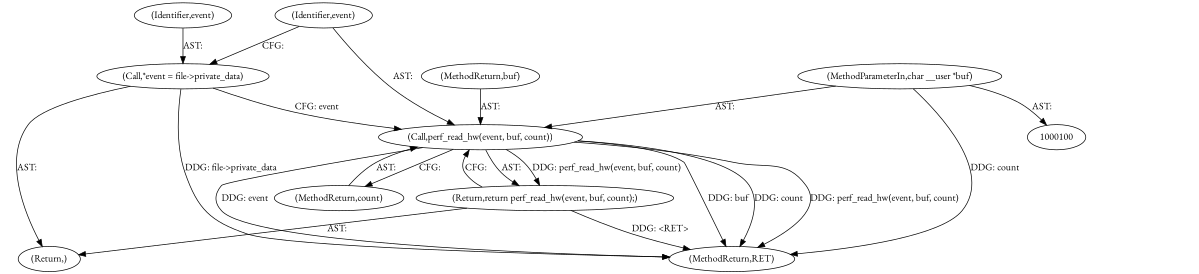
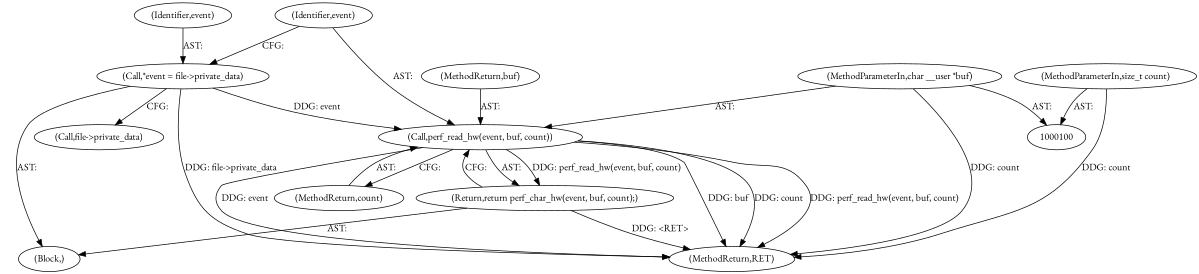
  digraph {
    fontname="EB Garamond"
    node [fontname="EB Garamond"]
    edge [fontname="EB Garamond"]
    n1 [label="(Call,perf_read_hw(event, buf, count))"]
-   n2 [label="(Return,return perf_read_hw(event, buf, count);)"]
+   n2 [label="(Return,return perf_char_hw(event, buf, count);)"]
    n3 [label="(MethodReturn,count)"]
    n4 [label="(MethodReturn,RET)"]
-   n5 [label="(Return,)"]
+   n5 [label="(Block,)"]
    n6 [label="(Call,*event = file->private_data)"]
+   n7 [label="(Call,file->private_data)"]
    n8 [label="(MethodParameterIn,char __user *buf)"]
    1000100
+   n10 [label="(MethodParameterIn,size_t count)"]
    n11 [label="(Identifier,event)"]
    n12 [label="(MethodReturn,buf)"]
    n13 [label="(Identifier,event)"]
    n1 -> n2 [label="AST: "]
    n1 -> n2 [label="DDG: perf_read_hw(event, buf, count)"]
    n1 -> n3 [label="CFG: "]
    n1 -> n4 [label="DDG: event"]
    n1 -> n4 [label="DDG: buf"]
    n1 -> n4 [label="DDG: count"]
    n1 -> n4 [label="DDG: perf_read_hw(event, buf, count)"]
    n2 -> n1 [label="CFG: "]
    n2 -> n4 [label="DDG: <RET>"]
    n2 -> n5 [label="AST: "]
    n3 -> n1 [label="AST: "]
-   n6 -> n1 [label="CFG: event"]
+   n6 -> n1 [label="DDG: event"]
    n6 -> n4 [label="DDG: file->private_data"]
    n6 -> n5 [label="AST: "]
+   n6 -> n7 [label="CFG: "]
    n8 -> n1 [label="AST: "]
    n8 -> n4 [label="DDG: count"]
    n8 -> 1000100 [label="AST: "]
+   n10 -> n4 [label="DDG: count"]
+   n10 -> 1000100 [label="AST: "]
    n11 -> n6 [label="AST: "]
    n12 -> n1 [label="AST: "]
    n13 -> n1 [label="AST: "]
    n13 -> n6 [label="CFG: "]
  }
